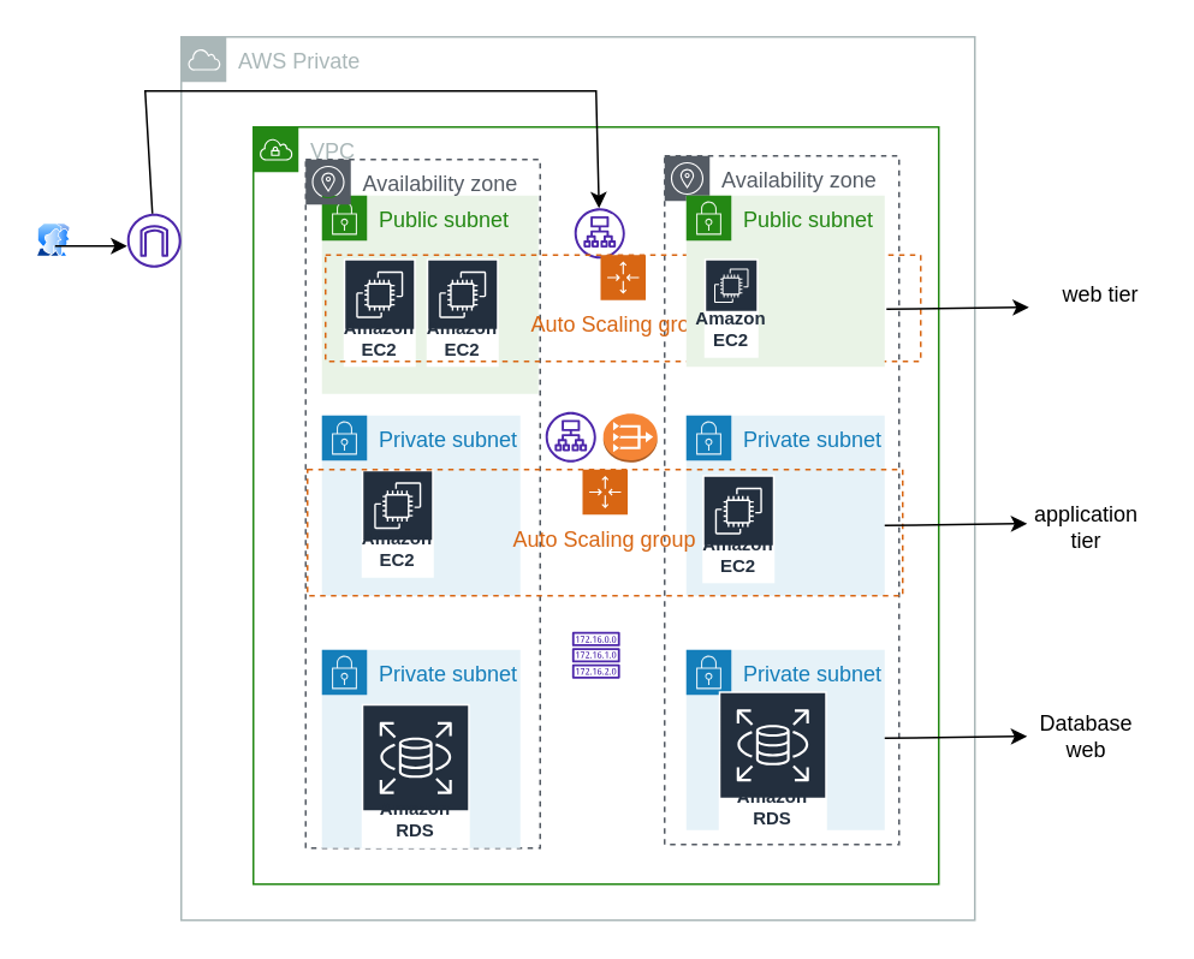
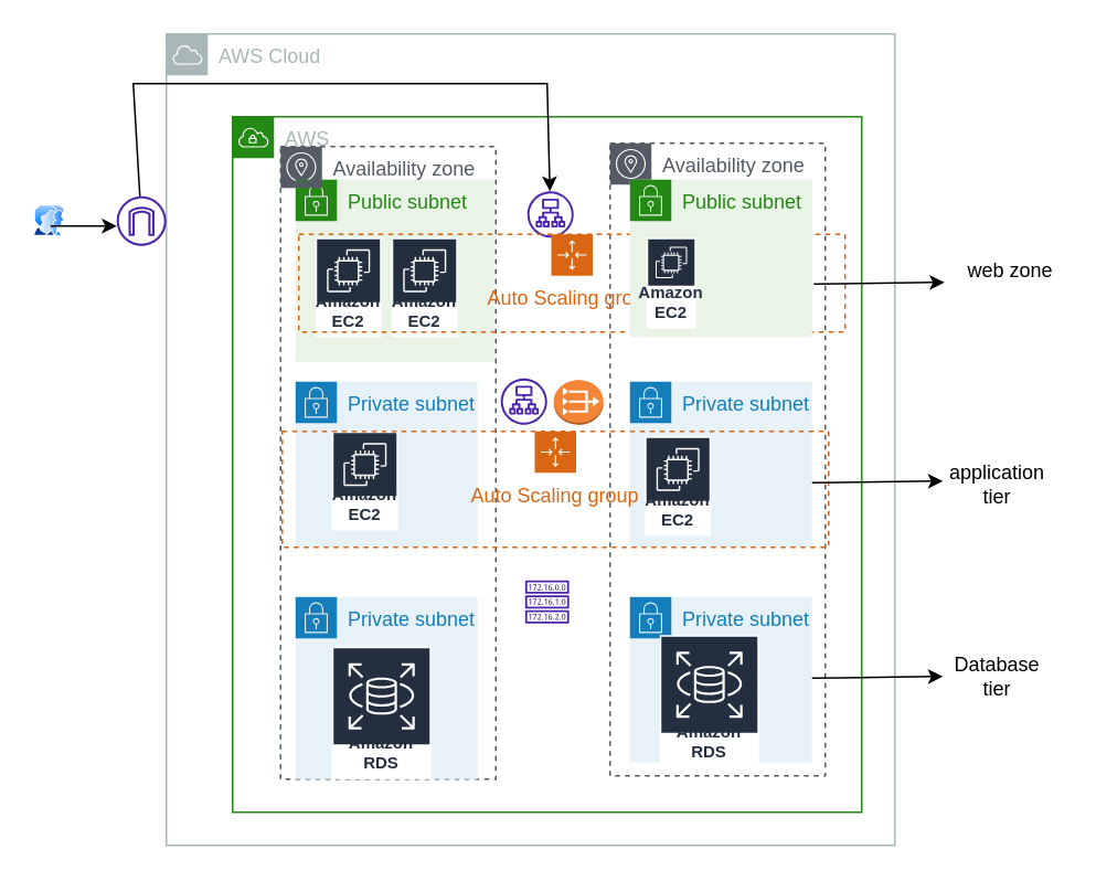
  <mxCell id="0" />
  <mxCell id="1" parent="0" />
  <mxCell id="2" value="Private subnet" style="points=[[0,0],[0.25,0],[0.5,0],[0.75,0],[1,0],[1,0.25],[1,0.5],[1,0.75],[1,1],[0.75,1],[0.5,1],[0.25,1],[0,1],[0,0.75],[0,0.5],[0,0.25]];outlineConnect=0;gradientColor=none;html=1;whiteSpace=wrap;fontSize=12;fontStyle=0;container=1;pointerEvents=0;collapsible=0;recursiveResize=0;shape=mxgraph.aws4.group;grIcon=mxgraph.aws4.group_security_group;grStroke=0;strokeColor=#147EBA;fillColor=#E6F2F8;verticalAlign=top;align=left;spacingLeft=30;fontColor=#147EBA;dashed=0;" vertex="1" parent="1"><mxGeometry x="380" y="230" width="110" height="100" as="geometry" /></mxCell>
  <mxCell id="3" value="Private subnet" style="points=[[0,0],[0.25,0],[0.5,0],[0.75,0],[1,0],[1,0.25],[1,0.5],[1,0.75],[1,1],[0.75,1],[0.5,1],[0.25,1],[0,1],[0,0.75],[0,0.5],[0,0.25]];outlineConnect=0;gradientColor=none;html=1;whiteSpace=wrap;fontSize=12;fontStyle=0;container=1;pointerEvents=0;collapsible=0;recursiveResize=0;shape=mxgraph.aws4.group;grIcon=mxgraph.aws4.group_security_group;grStroke=0;strokeColor=#147EBA;fillColor=#E6F2F8;verticalAlign=top;align=left;spacingLeft=30;fontColor=#147EBA;dashed=0;" vertex="1" parent="1"><mxGeometry x="178" y="230" width="110" height="100" as="geometry" /></mxCell>
  <mxCell id="4" value="Public subnet" style="points=[[0,0],[0.25,0],[0.5,0],[0.75,0],[1,0],[1,0.25],[1,0.5],[1,0.75],[1,1],[0.75,1],[0.5,1],[0.25,1],[0,1],[0,0.75],[0,0.5],[0,0.25]];outlineConnect=0;gradientColor=none;html=1;whiteSpace=wrap;fontSize=12;fontStyle=0;container=1;pointerEvents=0;collapsible=0;recursiveResize=0;shape=mxgraph.aws4.group;grIcon=mxgraph.aws4.group_security_group;grStroke=0;strokeColor=#248814;fillColor=#E9F3E6;verticalAlign=top;align=left;spacingLeft=30;fontColor=#248814;dashed=0;" vertex="1" parent="1"><mxGeometry x="178" y="108" width="120" height="110" as="geometry" /></mxCell>
  <mxCell id="5" value="" style="image;aspect=fixed;perimeter=ellipsePerimeter;html=1;align=center;shadow=0;dashed=0;spacingTop=3;image=img/lib/active_directory/user_accounts.svg;" vertex="1" parent="1"><mxGeometry x="20" y="123.75" width="19.07" height="18.5" as="geometry" /></mxCell>
- <mxCell id="6" value="AWS Private" style="sketch=0;outlineConnect=0;gradientColor=none;html=1;whiteSpace=wrap;fontSize=12;fontStyle=0;shape=mxgraph.aws4.group;grIcon=mxgraph.aws4.group_aws_cloud;strokeColor=#AAB7B8;fillColor=none;verticalAlign=top;align=left;spacingLeft=30;fontColor=#AAB7B8;dashed=0;" vertex="1" parent="1"><mxGeometry x="100" y="20" width="440" height="490" as="geometry" /></mxCell>
- <mxCell id="7" value="VPC" style="points=[[0,0],[0.25,0],[0.5,0],[0.75,0],[1,0],[1,0.25],[1,0.5],[1,0.75],[1,1],[0.75,1],[0.5,1],[0.25,1],[0,1],[0,0.75],[0,0.5],[0,0.25]];outlineConnect=0;gradientColor=none;html=1;whiteSpace=wrap;fontSize=12;fontStyle=0;container=1;pointerEvents=0;collapsible=0;recursiveResize=0;shape=mxgraph.aws4.group;grIcon=mxgraph.aws4.group_vpc;strokeColor=#248814;fillColor=none;verticalAlign=top;align=left;spacingLeft=30;fontColor=#AAB7B8;dashed=0;" vertex="1" parent="1"><mxGeometry x="140" y="70" width="380" height="420" as="geometry" /></mxCell>
+ <mxCell id="6" value="AWS Cloud" style="sketch=0;outlineConnect=0;gradientColor=none;html=1;whiteSpace=wrap;fontSize=12;fontStyle=0;shape=mxgraph.aws4.group;grIcon=mxgraph.aws4.group_aws_cloud;strokeColor=#AAB7B8;fillColor=none;verticalAlign=top;align=left;spacingLeft=30;fontColor=#AAB7B8;dashed=0;" vertex="1" parent="1"><mxGeometry x="100" y="20" width="440" height="490" as="geometry" /></mxCell>
+ <mxCell id="7" value="AWS" style="points=[[0,0],[0.25,0],[0.5,0],[0.75,0],[1,0],[1,0.25],[1,0.5],[1,0.75],[1,1],[0.75,1],[0.5,1],[0.25,1],[0,1],[0,0.75],[0,0.5],[0,0.25]];outlineConnect=0;gradientColor=none;html=1;whiteSpace=wrap;fontSize=12;fontStyle=0;container=1;pointerEvents=0;collapsible=0;recursiveResize=0;shape=mxgraph.aws4.group;grIcon=mxgraph.aws4.group_vpc;strokeColor=#248814;fillColor=none;verticalAlign=top;align=left;spacingLeft=30;fontColor=#AAB7B8;dashed=0;" vertex="1" parent="1"><mxGeometry x="140" y="70" width="380" height="420" as="geometry" /></mxCell>
  <mxCell id="8" value="Availability zone" style="sketch=0;outlineConnect=0;gradientColor=none;html=1;whiteSpace=wrap;fontSize=12;fontStyle=0;shape=mxgraph.aws4.group;grIcon=mxgraph.aws4.group_availability_zone;strokeColor=#545B64;fillColor=none;verticalAlign=top;align=left;spacingLeft=30;fontColor=#545B64;dashed=1;" vertex="1" parent="7"><mxGeometry x="29" y="18" width="130" height="382" as="geometry" /></mxCell>
  <mxCell id="9" value="Private subnet" style="points=[[0,0],[0.25,0],[0.5,0],[0.75,0],[1,0],[1,0.25],[1,0.5],[1,0.75],[1,1],[0.75,1],[0.5,1],[0.25,1],[0,1],[0,0.75],[0,0.5],[0,0.25]];outlineConnect=0;gradientColor=none;html=1;whiteSpace=wrap;fontSize=12;fontStyle=0;container=1;pointerEvents=0;collapsible=0;recursiveResize=0;shape=mxgraph.aws4.group;grIcon=mxgraph.aws4.group_security_group;grStroke=0;strokeColor=#147EBA;fillColor=#E6F2F8;verticalAlign=top;align=left;spacingLeft=30;fontColor=#147EBA;dashed=0;" vertex="1" parent="7"><mxGeometry x="240" y="290" width="110" height="100" as="geometry" /></mxCell>
  <mxCell id="10" value="" style="sketch=0;outlineConnect=0;fontColor=#232F3E;gradientColor=none;fillColor=#4D27AA;strokeColor=none;dashed=0;verticalLabelPosition=bottom;verticalAlign=top;align=center;html=1;fontSize=12;fontStyle=0;aspect=fixed;pointerEvents=1;shape=mxgraph.aws4.application_load_balancer;" vertex="1" parent="7"><mxGeometry x="178" y="45" width="28" height="28" as="geometry" /></mxCell>
  <mxCell id="11" value="Amazon EC2" style="sketch=0;outlineConnect=0;fontColor=#232F3E;gradientColor=none;strokeColor=#ffffff;fillColor=#232F3E;dashed=0;verticalLabelPosition=middle;verticalAlign=bottom;align=center;html=1;whiteSpace=wrap;fontSize=10;fontStyle=1;spacing=3;shape=mxgraph.aws4.productIcon;prIcon=mxgraph.aws4.ec2;" vertex="1" parent="7"><mxGeometry x="50" y="73" width="40" height="60" as="geometry" /></mxCell>
  <mxCell id="12" value="Availability zone" style="sketch=0;outlineConnect=0;gradientColor=none;html=1;whiteSpace=wrap;fontSize=12;fontStyle=0;shape=mxgraph.aws4.group;grIcon=mxgraph.aws4.group_availability_zone;strokeColor=#545B64;fillColor=none;verticalAlign=top;align=left;spacingLeft=30;fontColor=#545B64;dashed=1;" vertex="1" parent="7"><mxGeometry x="228" y="16" width="130" height="382" as="geometry" /></mxCell>
  <mxCell id="13" value="Amazon EC2" style="sketch=0;outlineConnect=0;fontColor=#232F3E;gradientColor=none;strokeColor=#ffffff;fillColor=#232F3E;dashed=0;verticalLabelPosition=middle;verticalAlign=bottom;align=center;html=1;whiteSpace=wrap;fontSize=10;fontStyle=1;spacing=3;shape=mxgraph.aws4.productIcon;prIcon=mxgraph.aws4.ec2;" vertex="1" parent="7"><mxGeometry x="60" y="190" width="40" height="60" as="geometry" /></mxCell>
  <mxCell id="14" value="Amazon EC2" style="sketch=0;outlineConnect=0;fontColor=#232F3E;gradientColor=none;strokeColor=#ffffff;fillColor=#232F3E;dashed=0;verticalLabelPosition=middle;verticalAlign=bottom;align=center;html=1;whiteSpace=wrap;fontSize=10;fontStyle=1;spacing=3;shape=mxgraph.aws4.productIcon;prIcon=mxgraph.aws4.ec2;" vertex="1" parent="7"><mxGeometry x="249" y="193" width="40" height="60" as="geometry" /></mxCell>
  <mxCell id="15" value="" style="sketch=0;outlineConnect=0;fontColor=#232F3E;gradientColor=none;fillColor=#4D27AA;strokeColor=none;dashed=0;verticalLabelPosition=bottom;verticalAlign=top;align=center;html=1;fontSize=12;fontStyle=0;aspect=fixed;pointerEvents=1;shape=mxgraph.aws4.application_load_balancer;" vertex="1" parent="7"><mxGeometry x="162" y="158" width="28" height="28" as="geometry" /></mxCell>
  <mxCell id="16" value="Amazon EC2" style="sketch=0;outlineConnect=0;fontColor=#232F3E;gradientColor=none;strokeColor=#ffffff;fillColor=#232F3E;dashed=0;verticalLabelPosition=middle;verticalAlign=bottom;align=center;html=1;whiteSpace=wrap;fontSize=10;fontStyle=1;spacing=3;shape=mxgraph.aws4.productIcon;prIcon=mxgraph.aws4.ec2;" vertex="1" parent="7"><mxGeometry x="96" y="73" width="40" height="60" as="geometry" /></mxCell>
  <mxCell id="17" value="Auto Scaling group" style="points=[[0,0],[0.25,0],[0.5,0],[0.75,0],[1,0],[1,0.25],[1,0.5],[1,0.75],[1,1],[0.75,1],[0.5,1],[0.25,1],[0,1],[0,0.75],[0,0.5],[0,0.25]];outlineConnect=0;gradientColor=none;html=1;whiteSpace=wrap;fontSize=12;fontStyle=0;container=1;pointerEvents=0;collapsible=0;recursiveResize=0;shape=mxgraph.aws4.groupCenter;grIcon=mxgraph.aws4.group_auto_scaling_group;grStroke=1;strokeColor=#D86613;fillColor=none;verticalAlign=top;align=center;fontColor=#D86613;dashed=1;spacingTop=25;" vertex="1" parent="7"><mxGeometry x="30" y="190" width="330" height="70" as="geometry" /></mxCell>
  <mxCell id="18" value="Auto Scaling group" style="points=[[0,0],[0.25,0],[0.5,0],[0.75,0],[1,0],[1,0.25],[1,0.5],[1,0.75],[1,1],[0.75,1],[0.5,1],[0.25,1],[0,1],[0,0.75],[0,0.5],[0,0.25]];outlineConnect=0;gradientColor=none;html=1;whiteSpace=wrap;fontSize=12;fontStyle=0;container=1;pointerEvents=0;collapsible=0;recursiveResize=0;shape=mxgraph.aws4.groupCenter;grIcon=mxgraph.aws4.group_auto_scaling_group;grStroke=1;strokeColor=#D86613;fillColor=none;verticalAlign=top;align=center;fontColor=#D86613;dashed=1;spacingTop=25;" vertex="1" parent="7"><mxGeometry x="40" y="71" width="330" height="59" as="geometry" /></mxCell>
  <mxCell id="19" value="" style="outlineConnect=0;dashed=0;verticalLabelPosition=bottom;verticalAlign=top;align=center;html=1;shape=mxgraph.aws3.vpc_nat_gateway;fillColor=#F58536;gradientColor=none;" vertex="1" parent="18"><mxGeometry x="154" y="88" width="30" height="27" as="geometry" /></mxCell>
  <mxCell id="20" value="" style="sketch=0;outlineConnect=0;fontColor=#232F3E;gradientColor=none;fillColor=#4D27AA;strokeColor=none;dashed=0;verticalLabelPosition=bottom;verticalAlign=top;align=center;html=1;fontSize=12;fontStyle=0;aspect=fixed;pointerEvents=1;shape=mxgraph.aws4.route_table;" vertex="1" parent="7"><mxGeometry x="176.65" y="280" width="26.69" height="26" as="geometry" /></mxCell>
  <mxCell id="21" value="" style="sketch=0;outlineConnect=0;fontColor=#232F3E;gradientColor=none;fillColor=#4D27AA;strokeColor=none;dashed=0;verticalLabelPosition=bottom;verticalAlign=top;align=center;html=1;fontSize=12;fontStyle=0;aspect=fixed;pointerEvents=1;shape=mxgraph.aws4.internet_gateway;" vertex="1" parent="1"><mxGeometry x="70" y="118" width="30" height="30" as="geometry" /></mxCell>
  <mxCell id="22" value="Public subnet" style="points=[[0,0],[0.25,0],[0.5,0],[0.75,0],[1,0],[1,0.25],[1,0.5],[1,0.75],[1,1],[0.75,1],[0.5,1],[0.25,1],[0,1],[0,0.75],[0,0.5],[0,0.25]];outlineConnect=0;gradientColor=none;html=1;whiteSpace=wrap;fontSize=12;fontStyle=0;container=1;pointerEvents=0;collapsible=0;recursiveResize=0;shape=mxgraph.aws4.group;grIcon=mxgraph.aws4.group_security_group;grStroke=0;strokeColor=#248814;fillColor=#E9F3E6;verticalAlign=top;align=left;spacingLeft=30;fontColor=#248814;dashed=0;" vertex="1" parent="1"><mxGeometry x="380" y="108" width="110" height="95" as="geometry" /></mxCell>
  <mxCell id="23" value="Amazon EC2" style="sketch=0;outlineConnect=0;fontColor=#232F3E;gradientColor=none;strokeColor=#ffffff;fillColor=#232F3E;dashed=0;verticalLabelPosition=middle;verticalAlign=bottom;align=center;html=1;whiteSpace=wrap;fontSize=10;fontStyle=1;spacing=3;shape=mxgraph.aws4.productIcon;prIcon=mxgraph.aws4.ec2;" vertex="1" parent="22"><mxGeometry x="10" y="35" width="30" height="55" as="geometry" /></mxCell>
  <mxCell id="24" value="Private subnet" style="points=[[0,0],[0.25,0],[0.5,0],[0.75,0],[1,0],[1,0.25],[1,0.5],[1,0.75],[1,1],[0.75,1],[0.5,1],[0.25,1],[0,1],[0,0.75],[0,0.5],[0,0.25]];outlineConnect=0;gradientColor=none;html=1;whiteSpace=wrap;fontSize=12;fontStyle=0;container=1;pointerEvents=0;collapsible=0;recursiveResize=0;shape=mxgraph.aws4.group;grIcon=mxgraph.aws4.group_security_group;grStroke=0;strokeColor=#147EBA;fillColor=#E6F2F8;verticalAlign=top;align=left;spacingLeft=30;fontColor=#147EBA;dashed=0;" vertex="1" parent="1"><mxGeometry x="178" y="360" width="110" height="110" as="geometry" /></mxCell>
  <mxCell id="25" value="Amazon RDS" style="sketch=0;outlineConnect=0;fontColor=#232F3E;gradientColor=none;strokeColor=#ffffff;fillColor=#232F3E;dashed=0;verticalLabelPosition=middle;verticalAlign=bottom;align=center;html=1;whiteSpace=wrap;fontSize=10;fontStyle=1;spacing=3;shape=mxgraph.aws4.productIcon;prIcon=mxgraph.aws4.rds;" vertex="1" parent="24"><mxGeometry x="22" y="30" width="60" height="80" as="geometry" /></mxCell>
  <mxCell id="26" value="Amazon RDS" style="sketch=0;outlineConnect=0;fontColor=#232F3E;gradientColor=none;strokeColor=#ffffff;fillColor=#232F3E;dashed=0;verticalLabelPosition=middle;verticalAlign=bottom;align=center;html=1;whiteSpace=wrap;fontSize=10;fontStyle=1;spacing=3;shape=mxgraph.aws4.productIcon;prIcon=mxgraph.aws4.rds;" vertex="1" parent="24"><mxGeometry x="220" y="23" width="60" height="80" as="geometry" /></mxCell>
  <mxCell id="27" value="" style="endArrow=classic;html=1;rounded=0;" edge="1" parent="1"><mxGeometry width="50" height="50" relative="1" as="geometry"><mxPoint x="491" y="171" as="sourcePoint" /><mxPoint x="570" y="170" as="targetPoint" /></mxGeometry></mxCell>
- <mxCell id="28" value="web tier" style="text;html=1;strokeColor=none;fillColor=none;align=center;verticalAlign=middle;whiteSpace=wrap;rounded=0;" vertex="1" parent="1"><mxGeometry x="580" y="148" width="60" height="30" as="geometry" /></mxCell>
+ <mxCell id="28" value="web zone" style="text;html=1;strokeColor=none;fillColor=none;align=center;verticalAlign=middle;whiteSpace=wrap;rounded=0;" vertex="1" parent="1"><mxGeometry x="580" y="148" width="60" height="30" as="geometry" /></mxCell>
  <mxCell id="29" value="" style="endArrow=classic;html=1;rounded=0;" edge="1" parent="1"><mxGeometry width="50" height="50" relative="1" as="geometry"><mxPoint x="490" y="291" as="sourcePoint" /><mxPoint x="569" y="290" as="targetPoint" /></mxGeometry></mxCell>
  <mxCell id="30" value="application tier" style="text;html=1;strokeColor=none;fillColor=none;align=center;verticalAlign=middle;whiteSpace=wrap;rounded=0;" vertex="1" parent="1"><mxGeometry x="572" y="277" width="60" height="30" as="geometry" /></mxCell>
  <mxCell id="31" value="" style="endArrow=classic;html=1;rounded=0;" edge="1" parent="1"><mxGeometry width="50" height="50" relative="1" as="geometry"><mxPoint x="490" y="409" as="sourcePoint" /><mxPoint x="569" y="408" as="targetPoint" /></mxGeometry></mxCell>
- <mxCell id="32" value="Database web" style="text;html=1;strokeColor=none;fillColor=none;align=center;verticalAlign=middle;whiteSpace=wrap;rounded=0;" vertex="1" parent="1"><mxGeometry x="572" y="393" width="60" height="30" as="geometry" /></mxCell>
+ <mxCell id="32" value="Database tier" style="text;html=1;strokeColor=none;fillColor=none;align=center;verticalAlign=middle;whiteSpace=wrap;rounded=0;" vertex="1" parent="1"><mxGeometry x="572" y="393" width="60" height="30" as="geometry" /></mxCell>
  <mxCell id="33" value="" style="endArrow=classic;html=1;rounded=0;" edge="1" parent="1"><mxGeometry width="50" height="50" relative="1" as="geometry"><mxPoint x="30" y="136" as="sourcePoint" /><mxPoint x="70" y="136" as="targetPoint" /></mxGeometry></mxCell>
  <mxCell id="34" value="" style="endArrow=classic;html=1;rounded=0;" edge="1" parent="1" target="10"><mxGeometry width="50" height="50" relative="1" as="geometry"><mxPoint x="84" y="118" as="sourcePoint" /><mxPoint x="350" y="50" as="targetPoint" /><Array as="points"><mxPoint x="80" y="50" /><mxPoint x="330" y="50" /></Array></mxGeometry></mxCell>
